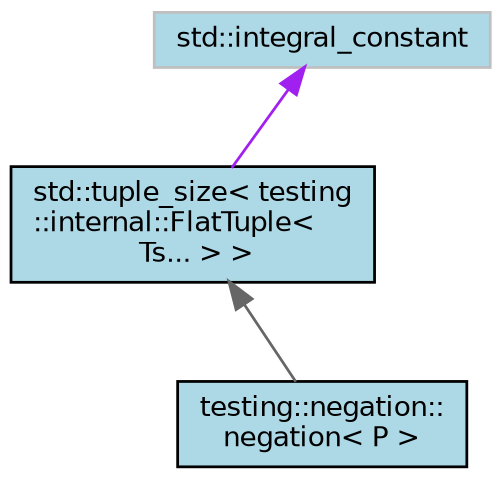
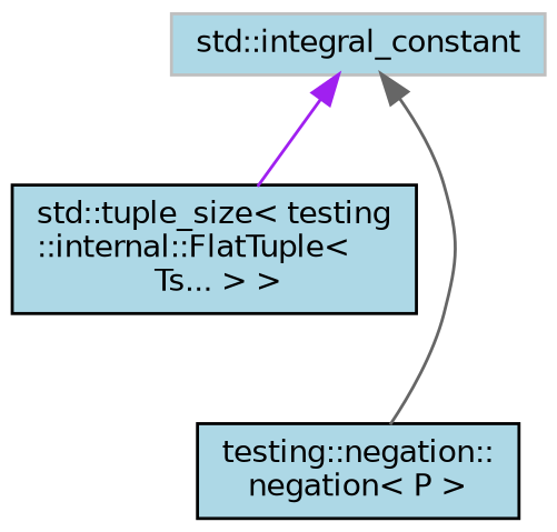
  digraph {
    rankdir=TB
    node [color=black fillcolor=lightblue fontname=Helvetica fontsize=10 shape=record style=filled]
    edge [dir=back fontname=Helvetica fontsize=10 labelfontname=Helvetica labelfontsize=10 style=solid]
    n1 [color=grey75 height=0.2 label="std::integral_constant" width=0.4]
    n2 [height=0.2 label="std::tuple_size\< testing\l::internal::FlatTuple\<\l Ts... \> \>" width=0.4]
    n3 [height=0.2 label="testing::negation::\lnegation\< P \>" width=0.4]
    n1 -> n2 [color=purple]
-   n2 -> n3 [color=gray40]
+   n1 -> n3 [color=gray40]
  }
